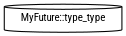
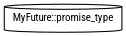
  digraph {
    rankdir=LR
    fontname="Roboto Condensed"
-   n1 [color=black fillcolor=white fontname="Roboto Condensed" fontsize=10 height=0.2 label="MyFuture::type_type" shape=cylinder style=filled width=0.4]
+   n1 [color=black fillcolor=white fontname="Roboto Condensed" fontsize=10 height=0.2 label="MyFuture::promise_type" shape=cylinder style=filled width=0.4]
  }
